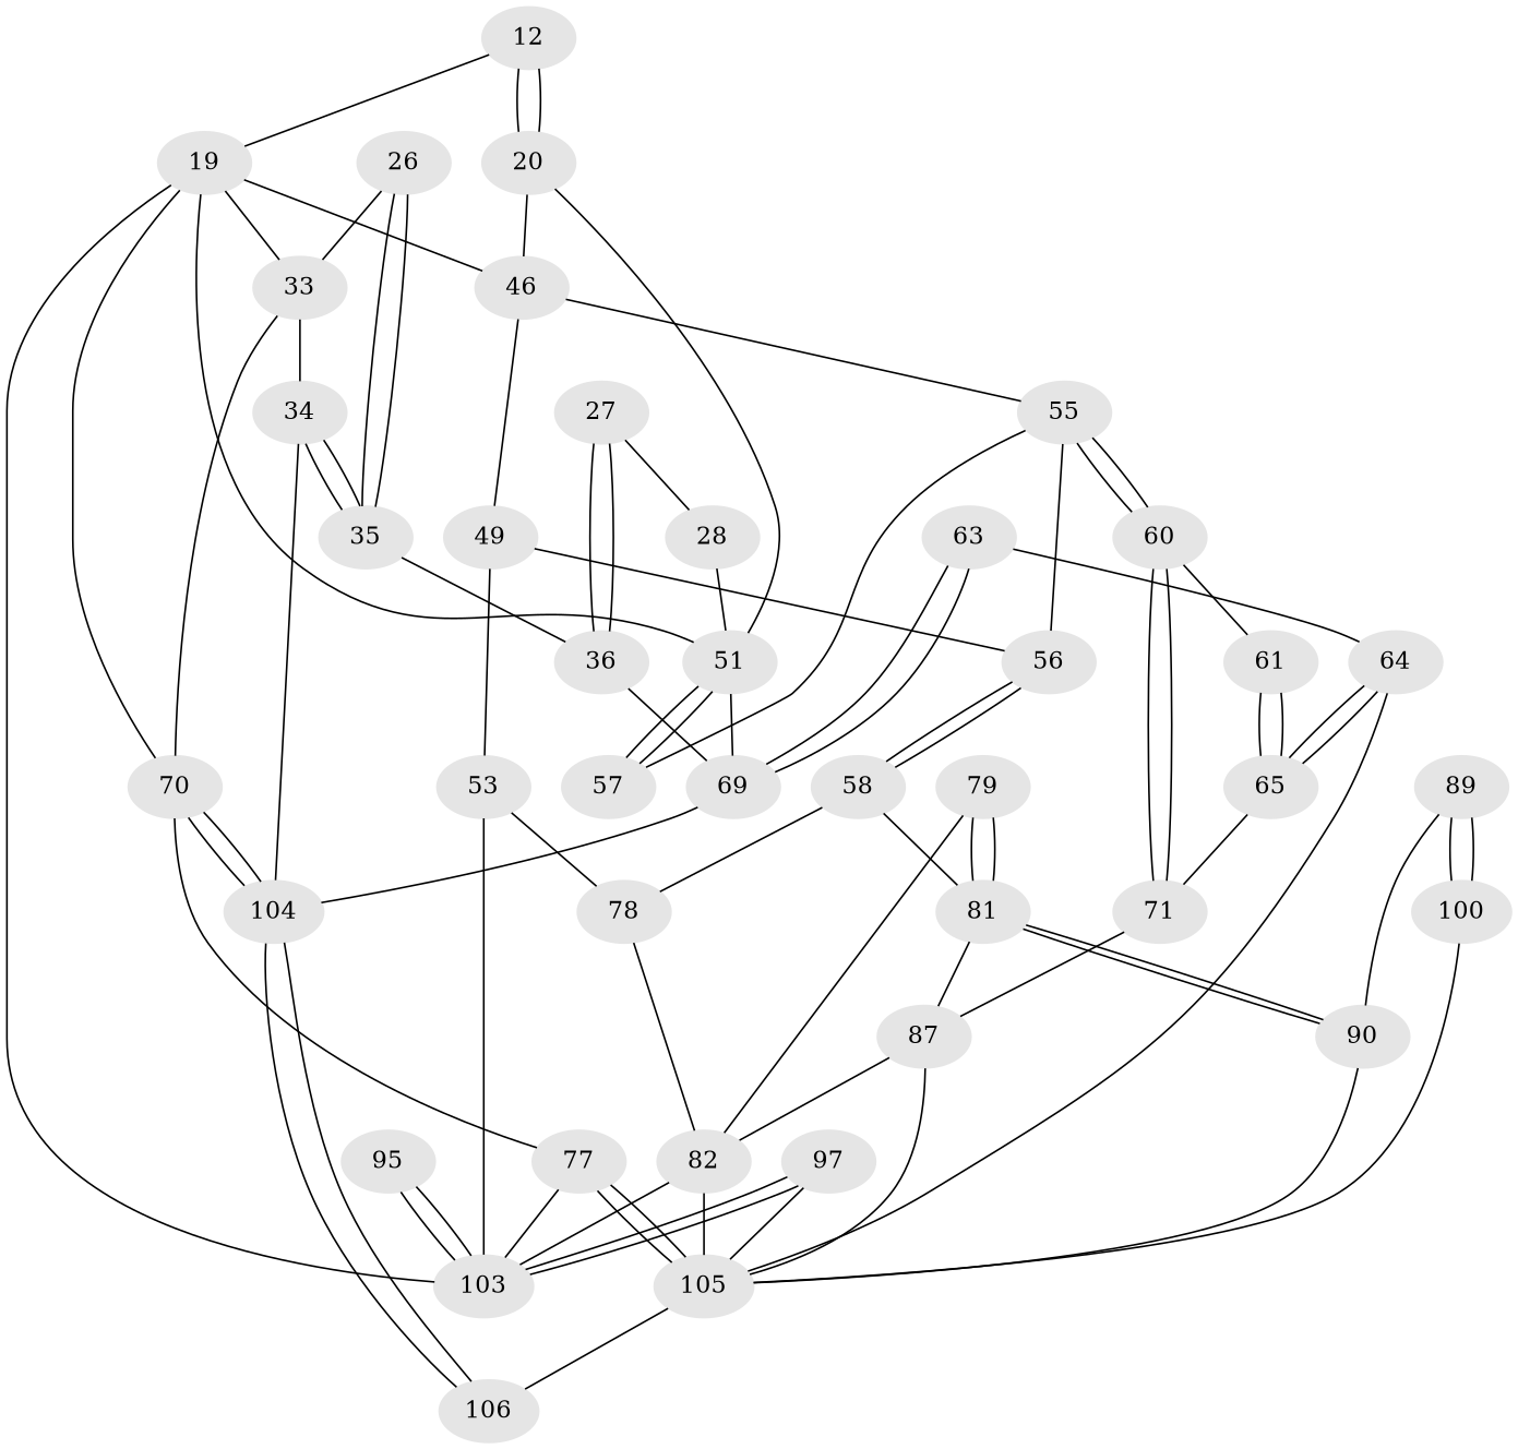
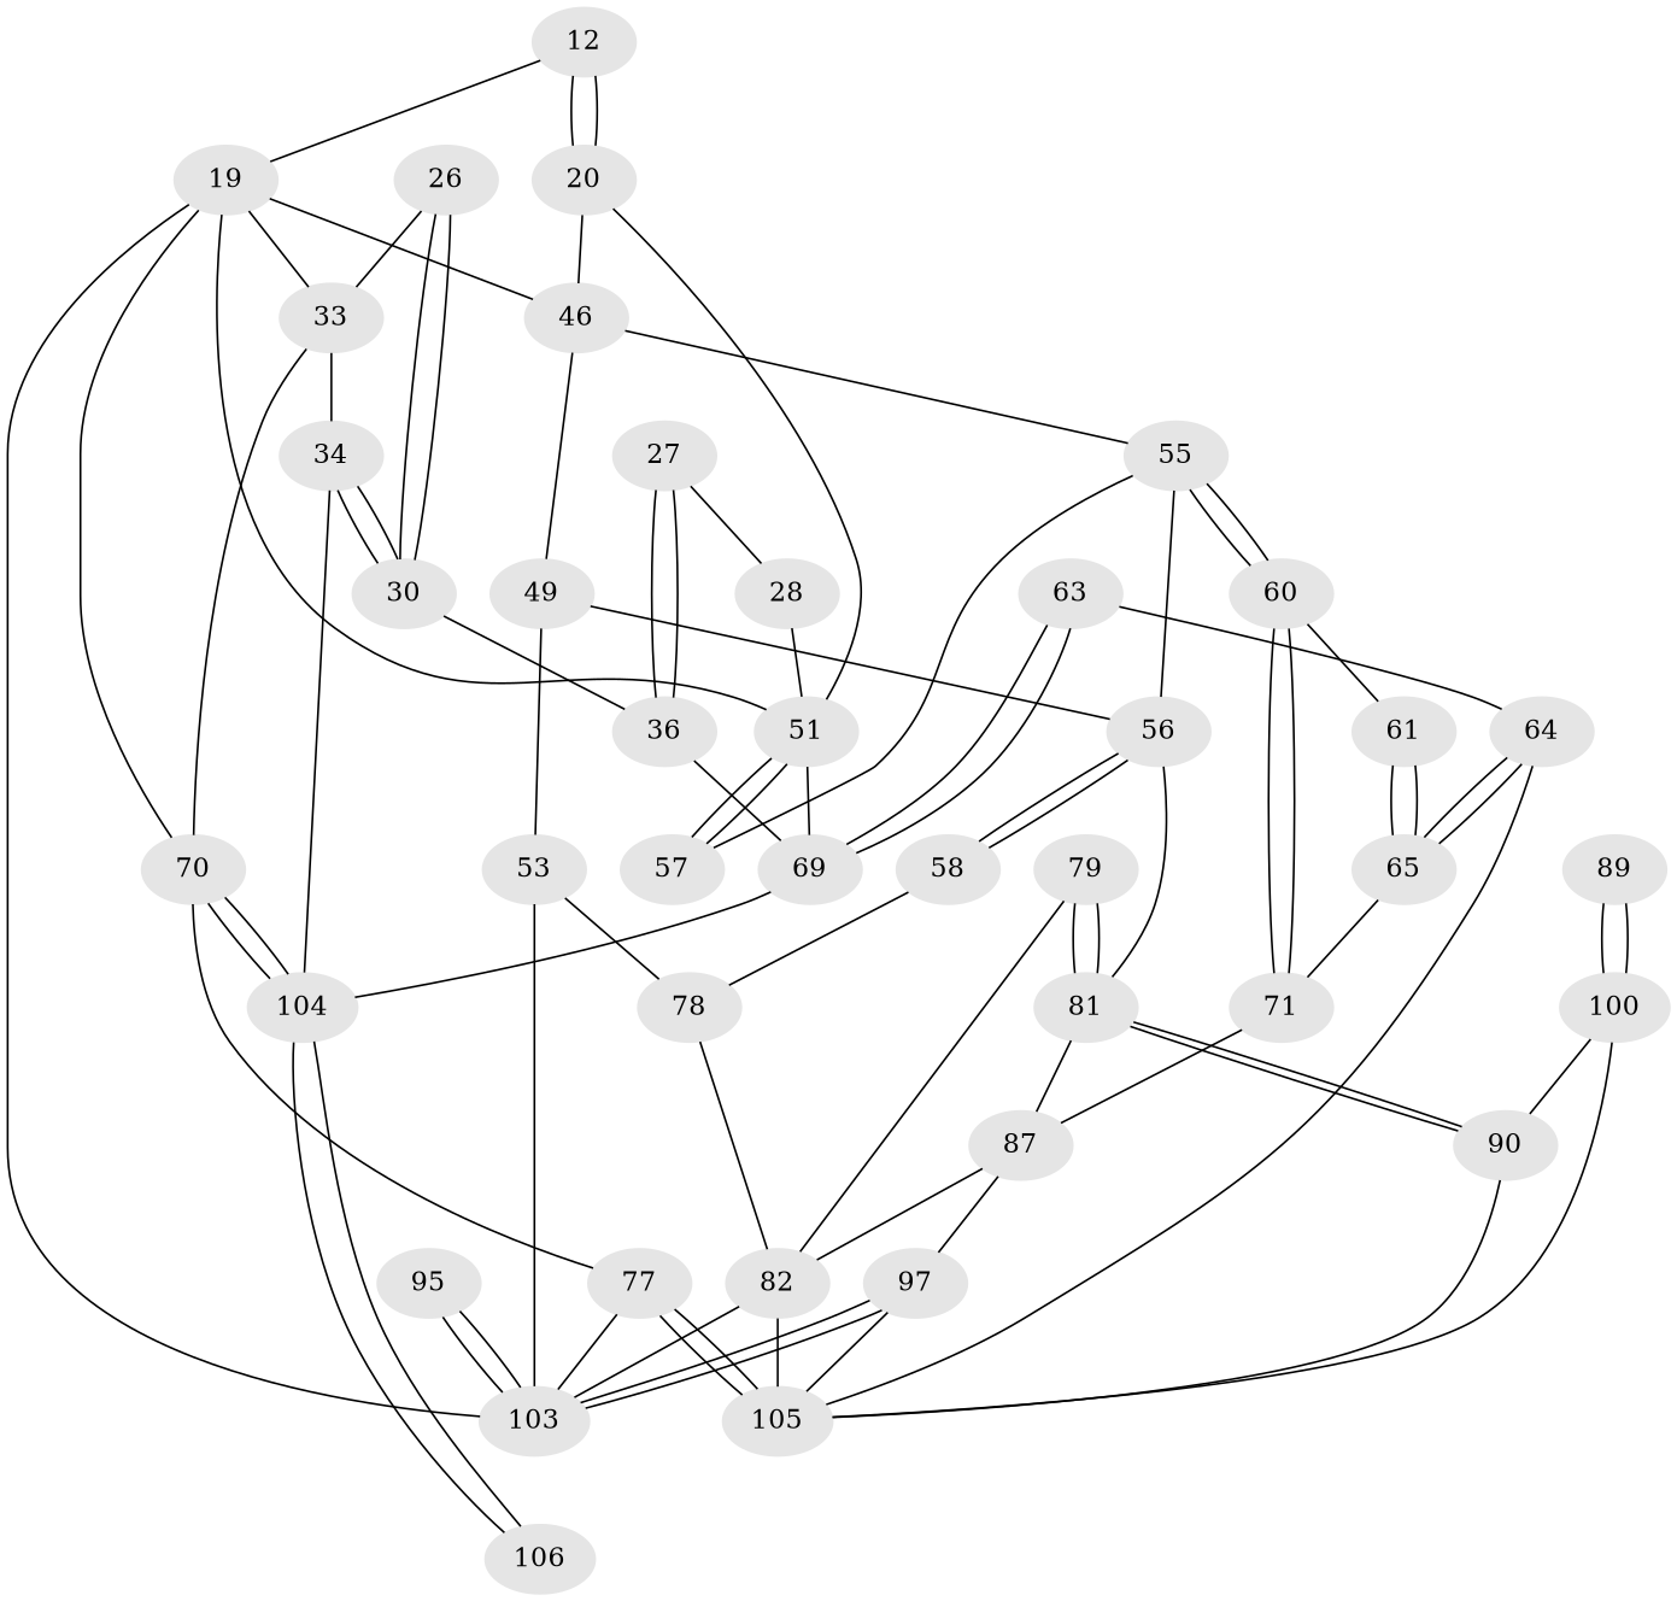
  graph {
    node [color=gray90 style=filled]
    12 [super="+11"]
    19 [super="+18+9+8"]
    20 [super="+17+16"]
    33 [super="+25"]
    46 [super="+21+22"]
    51 [super="+50+42+31+32+30"]
    70 [super="+6"]
    103 [super="+76+94"]
    34
    55 [super="+54+48"]
    49 [super="+47"]
    69 [super="+66+62+38"]
    57
    104 [super="+92+68+67"]
    77
    26
-   35
+   35 [label=30]
    27
    28
    36
    106 [super="+101+93"]
    56
    60
    53 [super="+40+52"]
    78 [super="+59"]
    82 [super="+80"]
    58
    61
    71
    81 [super="+73+74"]
    87 [super="+72"]
    90
    65
    63
    64
    105 [super="+102+85"]
    79
    89 [super="+88"]
    100
    95
    97
    12 -- 19 [weight=2]
    12 -- 20 [weight=3]
    12 -- 20
    19 -- 33
    19 -- 46
    19 -- 51
    19 -- 70 [weight=3]
    19 -- 103
    20 -- 46
    20 -- 51 [weight=2]
    33 -- 70
    33 -- 34
    46 -- 55
    46 -- 49 [weight=2]
    51 -- 69 [weight=3]
    51 -- 57
    51 -- 57
    70 -- 104 [weight=2]
    70 -- 104
    70 -- 77 [weight=2]
    34 -- 104
    34 -- 35
    34 -- 35
    55 -- 57
    55 -- 56 [weight=2]
    55 -- 60
    55 -- 60
    49 -- 56
    49 -- 53 [weight=2]
    69 -- 104
    104 -- 106 [weight=2]
    104 -- 106
    77 -- 103
    77 -- 105
    77 -- 105
    26 -- 33
    26 -- 35
    26 -- 35
    35 -- 36
    27 -- 28
    27 -- 36
    27 -- 36
    28 -- 51 [weight=2]
    36 -- 69
    56 -- 58
    56 -- 58
    60 -- 61
    60 -- 71
    60 -- 71
    53 -- 103
    53 -- 78 [weight=2]
    78 -- 82
    82 -- 103
    82 -- 105
    58 -- 78
-   58 -- 81
+   56 -- 81
    61 -- 65
    61 -- 65
    71 -- 87
    81 -- 87
    81 -- 90
    81 -- 90
    87 -- 82
-   87 -- 105
+   87 -- 97
    90 -- 105
    65 -- 71
    63 -- 69 [weight=2]
    63 -- 69
    63 -- 64
    64 -- 65
    64 -- 65
    64 -- 105
-   105 -- 106 [weight=3]
    79 -- 82
    79 -- 81 [weight=2]
    79 -- 81
-   89 -- 90
+   100 -- 90
    89 -- 100 [weight=2]
    89 -- 100
    100 -- 105
    95 -- 103 [weight=3]
    95 -- 103
    97 -- 103 [weight=2]
    97 -- 103
    97 -- 105
  }
